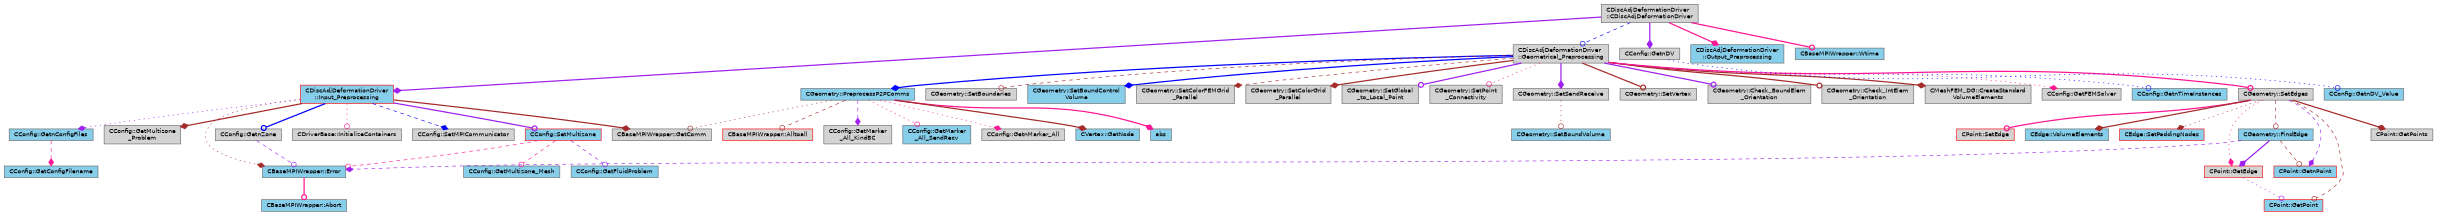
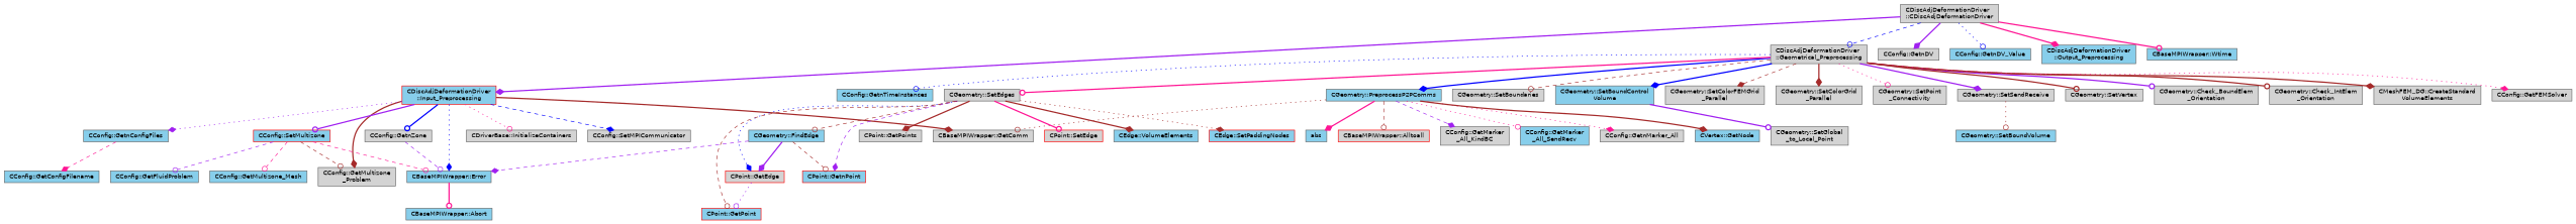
  digraph {
    rankdir=TB
    node [color=grey40 fillcolor=lightgrey fontname=Helvetica fontsize=10 shape=box style=filled]
    edge [arrowhead=odot color=brown fontname=Helvetica fontsize=10 labelfontname=Helvetica labelfontsize=10 style=bold]
    n1 [color=gray40 fontcolor=black height=0.2 label="CDiscAdjDeformationDriver\l::CDiscAdjDeformationDriver" width=0.4]
    n2 [height=0.2 label="CDiscAdjDeformationDriver\l::Geometrical_Preprocessing" width=0.4]
    n3 [height=0.2 label="CConfig::GetnDV" width=0.4]
    n4 [fillcolor=skyblue height=0.2 label="CConfig::GetnDV_Value" width=0.4]
    n5 [color=red fillcolor=skyblue height=0.2 label="CDiscAdjDeformationDriver\l::Input_Preprocessing" width=0.4]
    n6 [fillcolor=skyblue height=0.2 label="CDiscAdjDeformationDriver\l::Output_Preprocessing" width=0.4]
    n7 [fillcolor=skyblue height=0.2 label="CBaseMPIWrapper::Wtime" width=0.4]
    n8 [height=0.2 label="CGeometry::Check_BoundElem\l_Orientation" width=0.4]
    n9 [height=0.2 label="CGeometry::Check_IntElem\l_Orientation" width=0.4]
    n10 [height=0.2 label="CMeshFEM_DG::CreateStandard\lVolumeElements" width=0.4]
    n11 [height=0.2 label="CConfig::GetFEMSolver" width=0.4]
    n12 [fillcolor=skyblue height=0.2 label="CConfig::GetnTimeInstances" width=0.4]
    n13 [fillcolor=skyblue height=0.2 label="CGeometry::PreprocessP2PComms" width=0.4]
    n14 [height=0.2 label="CGeometry::SetBoundaries" width=0.4]
    n15 [fillcolor=skyblue height=0.2 label="CGeometry::SetBoundControl\lVolume" width=0.4]
    n16 [height=0.2 label="CGeometry::SetColorFEMGrid\l_Parallel" width=0.4]
    n17 [height=0.2 label="CGeometry::SetColorGrid\l_Parallel" width=0.4]
    n18 [height=0.2 label="CGeometry::SetEdges" width=0.4]
    n19 [height=0.2 label="CGeometry::SetGlobal\l_to_Local_Point" width=0.4]
    n20 [height=0.2 label="CGeometry::SetPoint\l_Connectivity" width=0.4]
    n21 [height=0.2 label="CGeometry::SetSendReceive" width=0.4]
    n22 [height=0.2 label="CGeometry::SetVertex" width=0.4]
    n23 [height=0.2 label="CBaseMPIWrapper::GetComm" width=0.4]
    n24 [fillcolor=skyblue height=0.2 label="CBaseMPIWrapper::Error" width=0.4]
    n25 [height=0.2 label="CConfig::GetMultizone\l_Problem" width=0.4]
    n26 [fillcolor=skyblue height=0.2 label="CConfig::GetnConfigFiles" width=0.4]
    n27 [height=0.2 label="CConfig::GetnZone" width=0.4]
    n28 [height=0.2 label="CDriverBase::InitializeContainers" width=0.4]
    n29 [height=0.2 label="CConfig::SetMPICommunicator" width=0.4]
    n30 [color=red fillcolor=skyblue height=0.2 label="CConfig::SetMultizone" width=0.4]
    n31 [fillcolor=skyblue height=0.2 label=abs width=0.4]
    n32 [color=red height=0.2 label="CBaseMPIWrapper::Alltoall" width=0.4]
    n33 [height=0.2 label="CConfig::GetMarker\l_All_KindBC" width=0.4]
    n34 [fillcolor=skyblue height=0.2 label="CConfig::GetMarker\l_All_SendRecv" width=0.4]
    n35 [height=0.2 label="CConfig::GetnMarker_All" width=0.4]
    n36 [fillcolor=skyblue height=0.2 label="CVertex::GetNode" width=0.4]
    n37 [fillcolor=skyblue height=0.2 label="CGeometry::SetBoundVolume" width=0.4]
    n38 [fillcolor=skyblue height=0.2 label="CGeometry::FindEdge" width=0.4]
    n39 [color=red height=0.2 label="CPoint::GetEdge" width=0.4]
    n40 [color=red fillcolor=skyblue height=0.2 label="CPoint::GetnPoint" width=0.4]
    n41 [color=red fillcolor=skyblue height=0.2 label="CPoint::GetPoint" width=0.4]
    n42 [height=0.2 label="CPoint::GetPoints" width=0.4]
    n43 [color=red height=0.2 label="CPoint::SetEdge" width=0.4]
    n44 [fillcolor=skyblue height=0.2 label="CEdge::VolumeElements" width=0.4]
    n45 [color=red fillcolor=skyblue height=0.2 label="CEdge::SetPaddingNodes" width=0.4]
    n46 [fillcolor=skyblue height=0.2 label="CBaseMPIWrapper::Abort" width=0.4]
    n47 [fillcolor=skyblue height=0.2 label="CConfig::GetConfigFilename" width=0.4]
    n48 [fillcolor=skyblue height=0.2 label="CConfig::GetFluidProblem" width=0.4]
    n49 [fillcolor=skyblue height=0.2 label="CConfig::GetMultizone_Mesh" width=0.4]
    n1 -> n2 [color=blue style=dashed]
    n1 -> n3 [arrowhead=diamond color=purple]
-   n3 -> n4 [color=blue style=dotted]
+   n1 -> n4 [color=blue style=dotted]
    n1 -> n5 [arrowhead=diamond color=purple]
    n1 -> n6 [arrowhead=diamond color=deeppink]
    n1 -> n7 [color=deeppink]
    n2 -> n8 [color=purple]
    n2 -> n9
    n2 -> n10 [arrowhead=diamond]
    n2 -> n11 [arrowhead=diamond color=deeppink style=dotted]
    n2 -> n12 [color=blue style=dotted]
    n2 -> n13 [arrowhead=diamond color=blue]
    n2 -> n14 [style=dashed]
    n2 -> n15 [arrowhead=diamond color=blue]
    n2 -> n16 [arrowhead=diamond style=dashed]
    n2 -> n17 [arrowhead=diamond]
    n2 -> n18 [color=deeppink]
-   n2 -> n19 [color=purple]
+   n15 -> n19 [color=purple]
    n2 -> n20 [color=deeppink style=dotted]
    n2 -> n21 [arrowhead=diamond color=purple]
    n2 -> n22
    n5 -> n23 [arrowhead=diamond]
-   n5 -> n24 [arrowhead=diamond style=dotted]
+   n5 -> n24 [arrowhead=diamond color=blue style=dotted]
    n5 -> n25 [arrowhead=diamond]
    n5 -> n26 [arrowhead=diamond color=purple style=dotted]
    n5 -> n27 [color=blue]
    n5 -> n28 [color=deeppink style=dotted]
    n5 -> n29 [arrowhead=diamond color=blue style=dashed]
    n5 -> n30 [color=purple]
    n13 -> n23 [style=dotted]
    n13 -> n31 [arrowhead=diamond color=deeppink]
    n13 -> n32 [style=dashed]
    n13 -> n33 [arrowhead=diamond color=purple style=dashed]
    n13 -> n34 [color=deeppink style=dotted]
    n13 -> n35 [arrowhead=diamond color=deeppink style=dotted]
    n13 -> n36 [arrowhead=diamond]
    n18 -> n38 [style=dashed]
-   n18 -> n39 [arrowhead=diamond color=deeppink style=dotted]
+   n18 -> n39 [arrowhead=diamond color=blue style=dotted]
    n18 -> n40 [arrowhead=diamond color=purple style=dashed]
    n18 -> n41 [style=dashed]
    n18 -> n42 [arrowhead=diamond]
    n18 -> n43 [color=deeppink]
    n18 -> n44 [arrowhead=diamond]
    n18 -> n45 [arrowhead=diamond style=dotted]
    n21 -> n37 [style=dotted]
    n24 -> n46 [color=deeppink]
    n26 -> n47 [arrowhead=diamond color=deeppink style=dashed]
    n27 -> n24 [color=purple style=dashed]
    n30 -> n24 [color=deeppink style=dashed]
+   n30 -> n25 [style=dashed]
    n30 -> n48 [color=purple style=dashed]
    n30 -> n49 [color=deeppink style=dashed]
    n38 -> n24 [arrowhead=diamond color=purple style=dashed]
    n38 -> n39 [arrowhead=diamond color=purple]
    n38 -> n40 [style=dashed]
    n39 -> n41 [color=purple style=dotted]
  }
